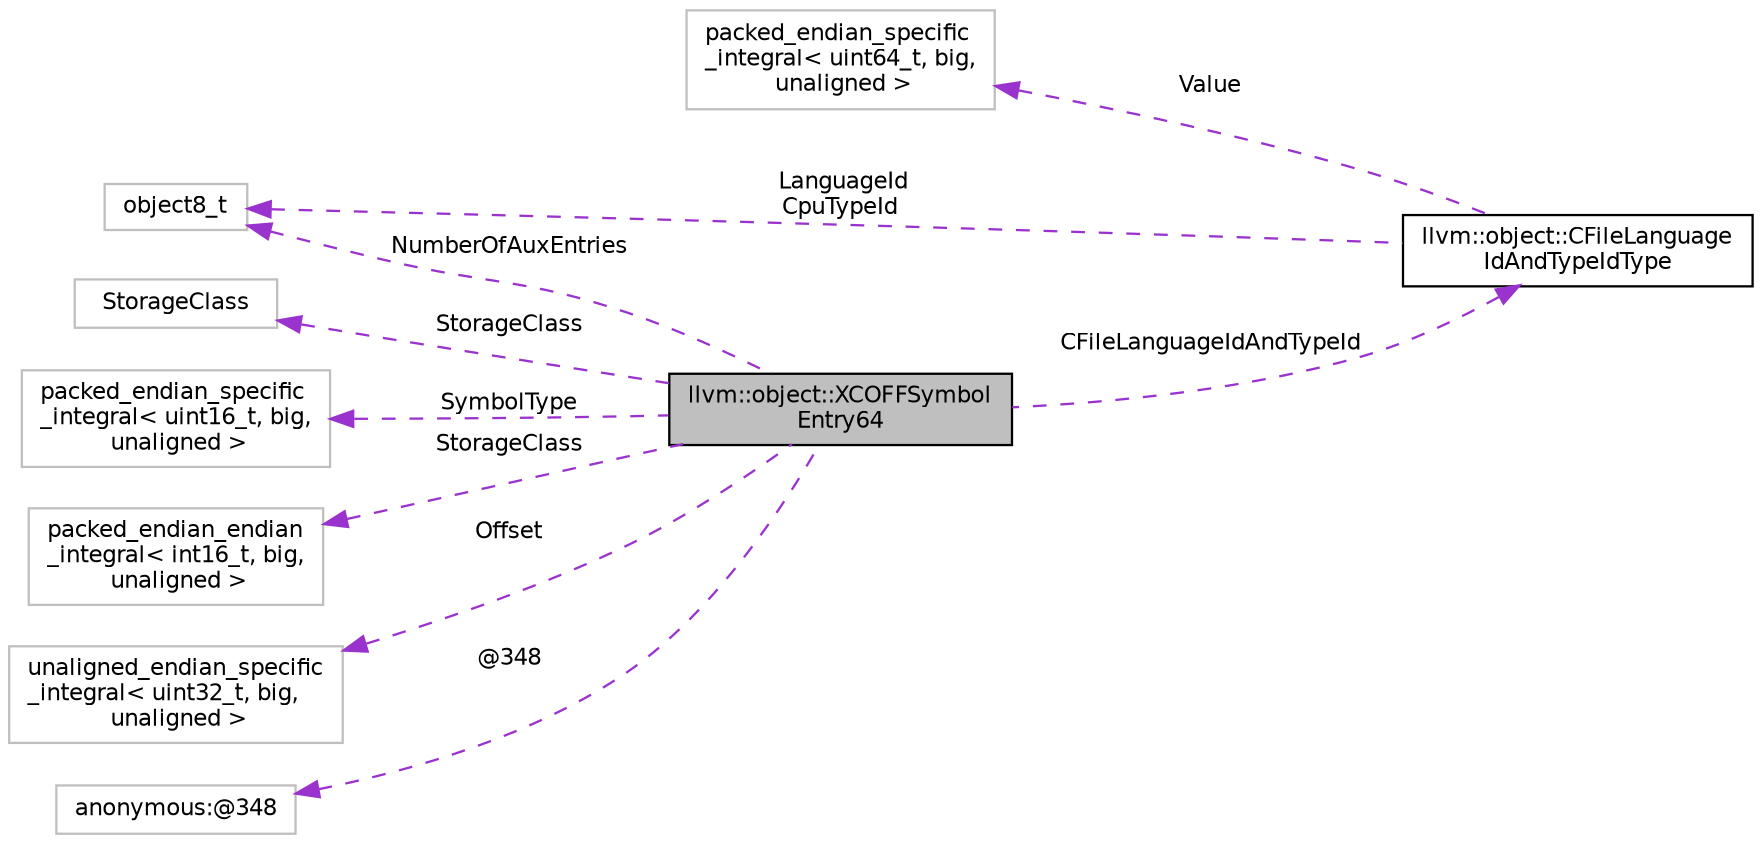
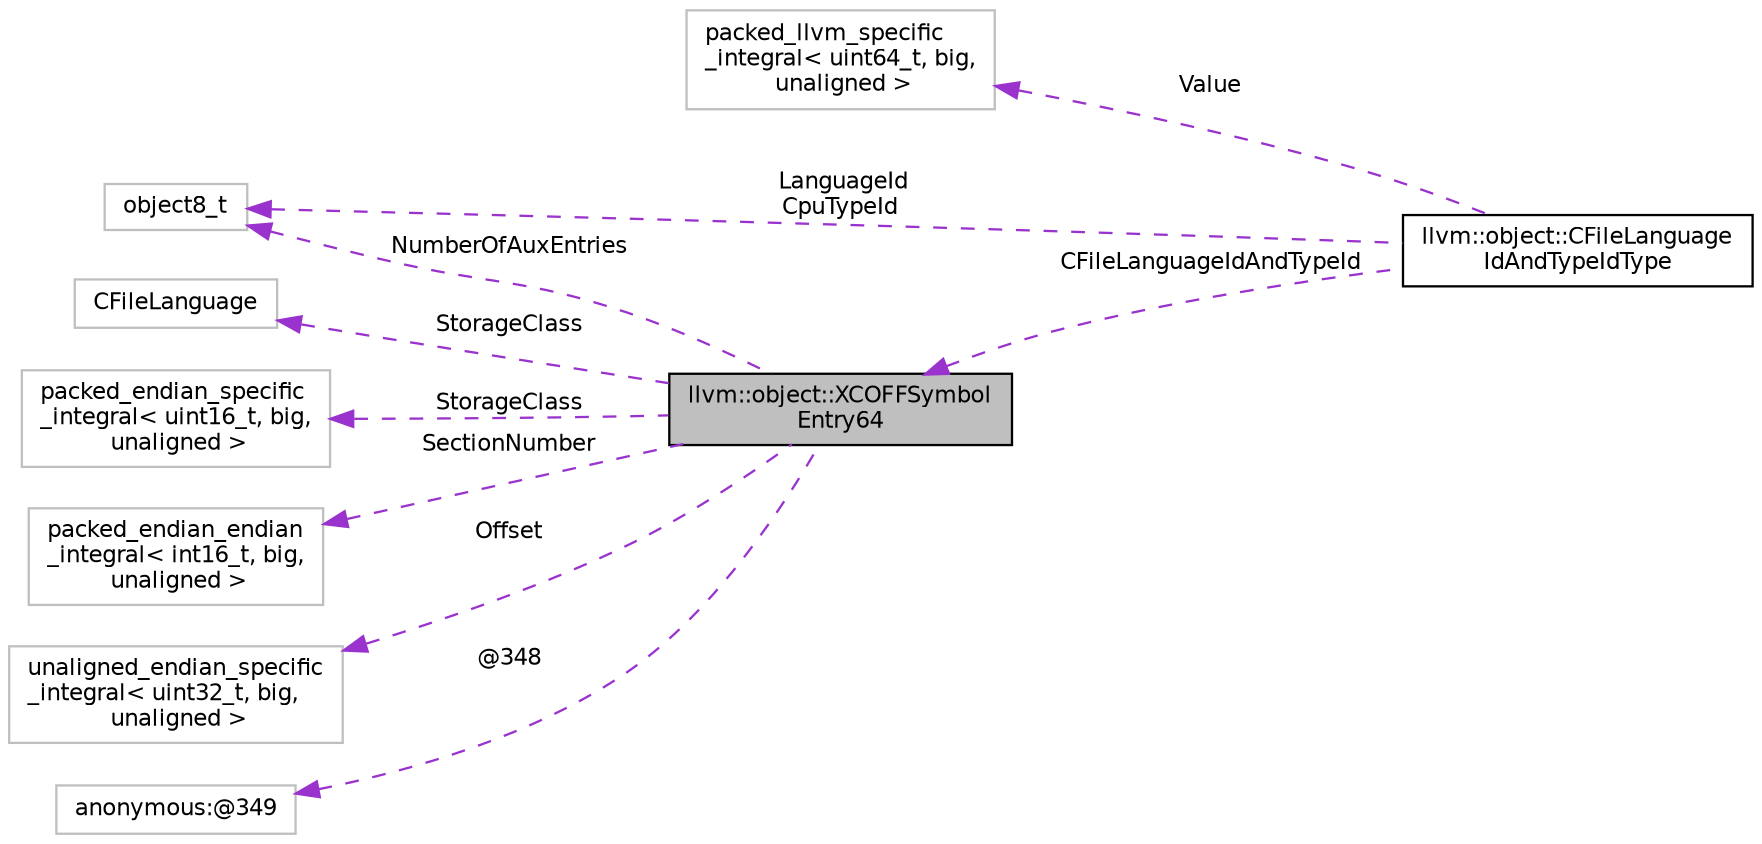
  digraph {
    rankdir=LR
    node [color=grey75 fontname=Helvetica fontsize=10 shape=record]
    edge [color=darkorchid3 dir=back fontname=Helvetica fontsize=10 labelfontname=Helvetica labelfontsize=10 style=dashed]
    n1 [color=black fillcolor=grey75 fontcolor=black height=0.2 label="llvm::object::XCOFFSymbol\lEntry64" style=filled width=0.4]
-   n2 [height=0.2 label=StorageClass width=0.4]
+   n2 [height=0.2 label=CFileLanguage width=0.4]
    n3 [height=0.2 label="packed_endian_specific\l_integral\< uint16_t, big,\l unaligned \>" width=0.4]
    n4 [height=0.2 label="packed_endian_endian\l_integral\< int16_t, big,\l unaligned \>" width=0.4]
    n5 [height=0.2 label="unaligned_endian_specific\l_integral\< uint32_t, big,\l unaligned \>" width=0.4]
-   n6 [height=0.2 label="packed_endian_specific\l_integral\< uint64_t, big,\l unaligned \>" width=0.4]
+   n6 [height=0.2 label="packed_llvm_specific\l_integral\< uint64_t, big,\l unaligned \>" width=0.4]
    n7 [color=black height=0.2 label="llvm::object::CFileLanguage\lIdAndTypeIdType" width=0.4]
    n8 [height=0.2 label=object8_t width=0.4]
-   n9 [height=0.2 label="anonymous:@348" width=0.4]
+   n9 [height=0.2 label="anonymous:@349" width=0.4]
    n2 -> n1 [label=" StorageClass"]
-   n3 -> n1 [label=" SymbolType"]
-   n4 -> n1 [label=" StorageClass"]
+   n3 -> n1 [label=" StorageClass"]
+   n4 -> n1 [label=" SectionNumber"]
    n5 -> n1 [label=" Offset"]
    n6 -> n7 [label=" Value"]
-   n7 -> n1 [label=" CFileLanguageIdAndTypeId"]
+   n1 -> n7 [label=" CFileLanguageIdAndTypeId"]
    n8 -> n1 [label=" NumberOfAuxEntries"]
    n8 -> n7 [label=" LanguageId\nCpuTypeId"]
    n9 -> n1 [label=" @348"]
  }
